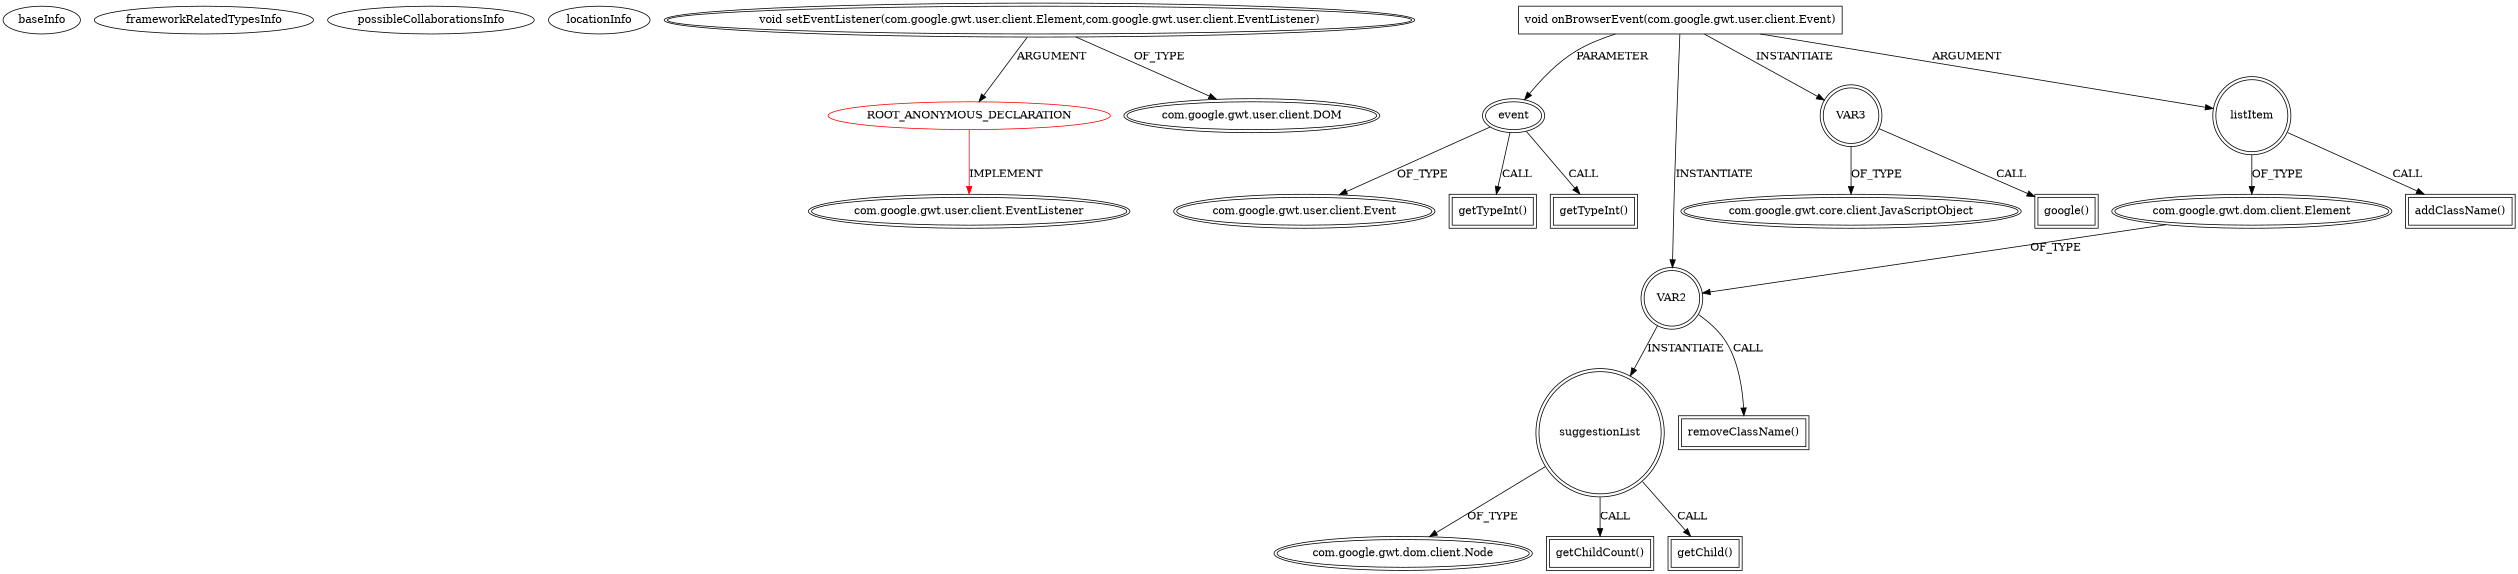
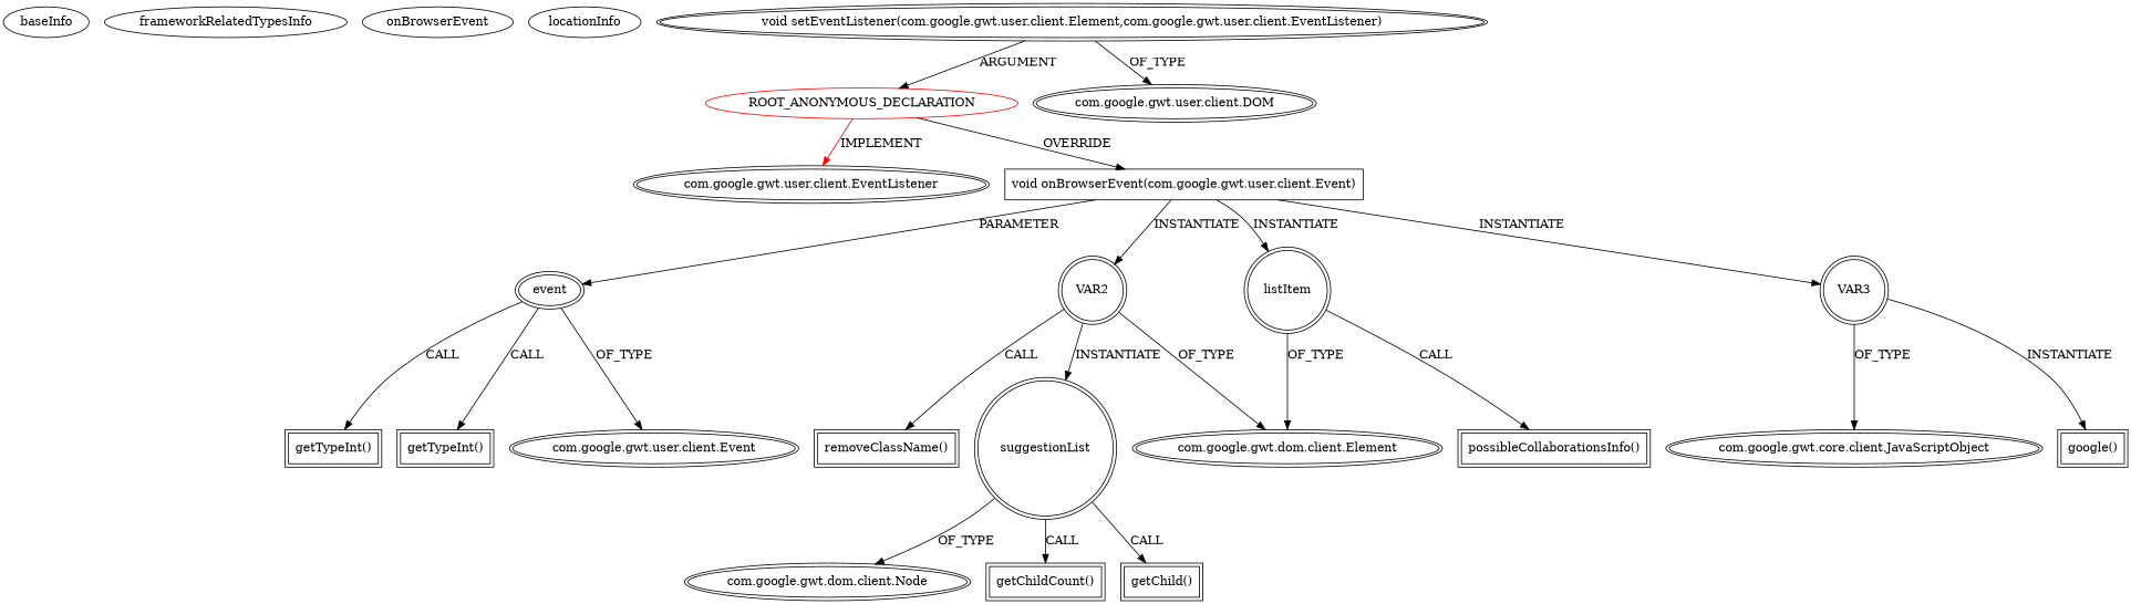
  digraph {
    node [isFrameworkType=true vertexType=INSIDE_CALL peripheries=2]
    baseInfo [category=extension_graph graphId=134 isAnonymous=true possibleRelation=false isFrameworkType="" vertexType="" peripheries=""]
    frameworkRelatedTypesInfo [0="com.google.gwt.user.client.EventListener" isFrameworkType="" vertexType="" peripheries=""]
-   possibleCollaborationsInfo [isFrameworkType="" vertexType="" peripheries=""]
+   possibleCollaborationsInfo [label=onBrowserEvent isFrameworkType="" vertexType="" peripheries=""]
    locationInfo [contextSignature="com.google.gwt.dom.client.LIElement createSuggestionElement(com.google.code.gwt.component.tag.Tag)" filePath="/Doogiemuc-gwt-comp-tagging/gwt-comp-tagging-master/src/com/google/code/gwt/component/tag/InputTag.java" graphId=134 projectName="Doogiemuc-gwt-comp-tagging" isFrameworkType="" vertexType="" peripheries=""]
    n5 [color=red isFrameworkType=false label=ROOT_ANONYMOUS_DECLARATION vertexType=ROOT_ANONYMOUS_DECLARATION peripheries=""]
    n6 [label="com.google.gwt.user.client.EventListener" vertexType=FRAMEWORK_INTERFACE_TYPE]
    n7 [isFrameworkType=false label="void onBrowserEvent(com.google.gwt.user.client.Event)" shape=box vertexType=OVERRIDING_METHOD_DECLARATION peripheries=""]
    n8 [label=event vertexType=PARAMETER_DECLARATION]
    n9 [label=VAR2 shape=circle vertexType=VARIABLE_EXPRESION]
    n10 [label=VAR3 shape=circle vertexType=VARIABLE_EXPRESION]
    n11 [label=listItem shape=circle vertexType=VARIABLE_EXPRESION]
    n12 [label="void setEventListener(com.google.gwt.user.client.Element,com.google.gwt.user.client.EventListener)" vertexType=OUTSIDE_CALL]
    n13 [label="com.google.gwt.user.client.DOM" vertexType=FRAMEWORK_CLASS_TYPE]
    n14 [label="com.google.gwt.user.client.Event" vertexType=FRAMEWORK_CLASS_TYPE]
    n15 [label="getTypeInt()" shape=box]
    n16 [label="getTypeInt()" shape=box]
    n17 [label=suggestionList shape=circle vertexType=VARIABLE_EXPRESION]
    n18 [label="com.google.gwt.dom.client.Node" vertexType=FRAMEWORK_CLASS_TYPE]
    n19 [label="getChildCount()" shape=box]
    n20 [label="getChild()" shape=box]
    n21 [label="com.google.gwt.dom.client.Element" vertexType=FRAMEWORK_CLASS_TYPE]
    n22 [label="removeClassName()" shape=box]
    n23 [label="com.google.gwt.core.client.JavaScriptObject" vertexType=FRAMEWORK_CLASS_TYPE]
    n24 [label="google()" shape=box]
-   n25 [label="addClassName()" shape=box]
+   n25 [label="possibleCollaborationsInfo()" shape=box]
    n5 -> n6 [color=red label=IMPLEMENT]
+   n5 -> n7 [label=OVERRIDE]
    n7 -> n8 [label=PARAMETER]
    n7 -> n9 [label=INSTANTIATE]
    n7 -> n10 [label=INSTANTIATE]
-   n7 -> n11 [label=ARGUMENT]
+   n7 -> n11 [label=INSTANTIATE]
    n8 -> n14 [label=OF_TYPE]
    n8 -> n15 [label=CALL]
    n8 -> n16 [label=CALL]
    n9 -> n17 [label=INSTANTIATE]
-   n21 -> n9 [label=OF_TYPE]
+   n9 -> n21 [label=OF_TYPE]
    n9 -> n22 [label=CALL]
    n10 -> n23 [label=OF_TYPE]
-   n10 -> n24 [label=CALL]
+   n10 -> n24 [label=INSTANTIATE]
    n11 -> n21 [label=OF_TYPE]
    n11 -> n25 [label=CALL]
    n12 -> n5 [label=ARGUMENT]
    n12 -> n13 [label=OF_TYPE]
    n17 -> n18 [label=OF_TYPE]
    n17 -> n19 [label=CALL]
    n17 -> n20 [label=CALL]
  }
